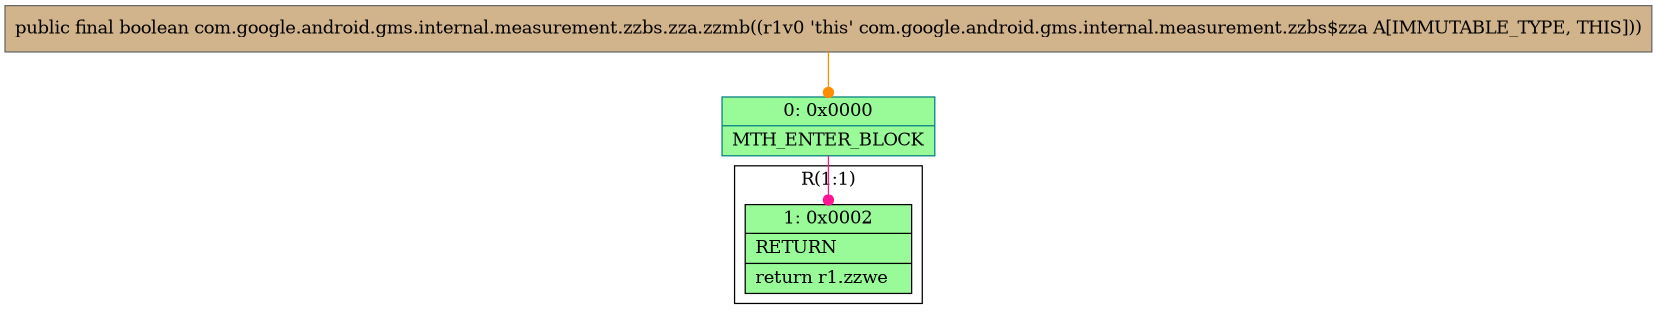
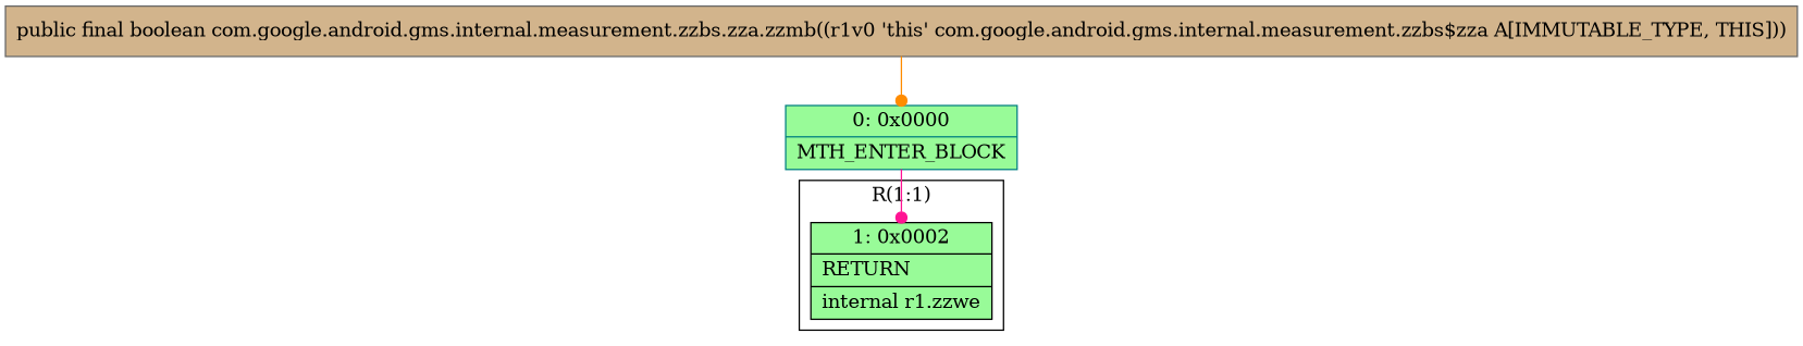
  digraph {
    fontname="DejaVu Serif"
    node [shape=record style=filled fillcolor=palegreen fontname="DejaVu Serif"]
    edge [arrowhead=dot fontname="DejaVu Serif"]
-   n1 [color=black label="{1\:\ 0x0002|RETURN\l|return r1.zzwe\l}"]
+   n1 [color=black label="{1\:\ 0x0002|RETURN\l|internal r1.zzwe\l}"]
    n2 [color=teal label="{0\:\ 0x0000|MTH_ENTER_BLOCK\l}"]
    n3 [label="{public final boolean com.google.android.gms.internal.measurement.zzbs.zza.zzmb((r1v0 'this' com.google.android.gms.internal.measurement.zzbs$zza A[IMMUTABLE_TYPE, THIS])) }" fillcolor=tan color=gray40]
    subgraph cluster_1 {
      label="R(1:1)"
      n1
    }
    n2 -> n1 [color=deeppink]
    n3 -> n2 [color=darkorange]
  }
